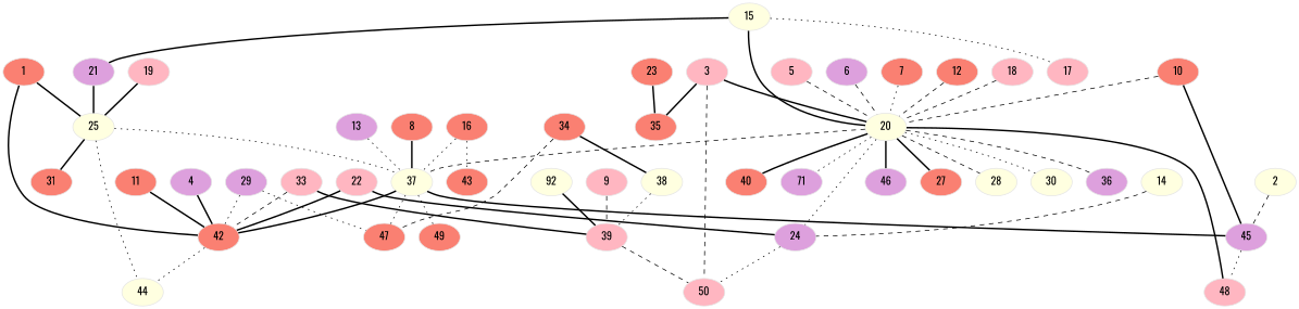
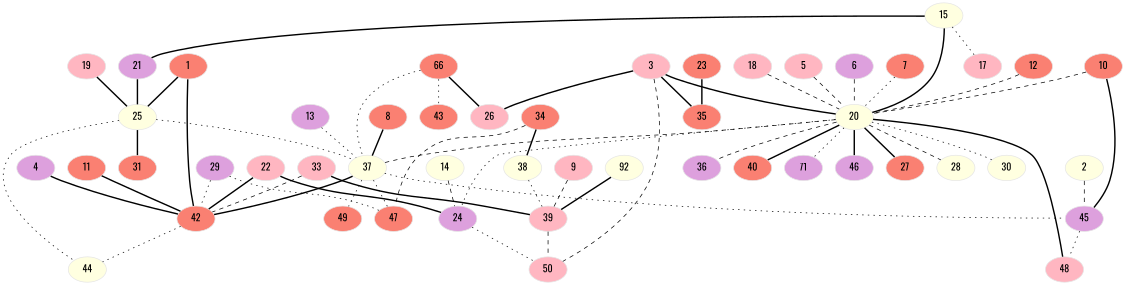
  graph {
    fontname=Oswald
    node [color=gray90 fillcolor=salmon fontname=Oswald style=filled]
    edge [fontname=Oswald style=bold weight=1.0]
    25 [fillcolor=lightyellow]
    1
    42
    37 [fillcolor=lightyellow]
    31
    44 [fillcolor=lightyellow]
    2 [fillcolor=lightyellow]
    45 [fillcolor=plum]
    48 [fillcolor=lightpink]
    3 [fillcolor=lightpink]
    20 [fillcolor=lightyellow]
+   26 [fillcolor=lightpink]
    35
    50 [fillcolor=lightpink]
    24 [fillcolor=plum]
    27
    28 [fillcolor=lightyellow]
    30 [fillcolor=lightyellow]
    36 [fillcolor=plum]
    40
    n21 [fillcolor=plum label=71]
    46 [fillcolor=plum]
    4 [fillcolor=plum]
    5 [fillcolor=lightpink]
    6 [fillcolor=plum]
    7
    8
    47
    49
    9 [fillcolor=lightpink]
    39 [fillcolor=lightpink]
    10
    11
    12
    13 [fillcolor=plum]
    14 [fillcolor=lightyellow]
    15 [fillcolor=lightyellow]
    17 [fillcolor=lightpink]
    21 [fillcolor=plum]
-   16
+   16 [label=66]
    43
    18 [fillcolor=lightpink]
    19 [fillcolor=lightpink]
    22 [fillcolor=lightpink]
    23
    29 [fillcolor=plum]
    n47 [fillcolor=lightyellow label=92]
    33 [fillcolor=lightpink]
    34
    38 [fillcolor=lightyellow]
    25 -- 37 [style=dotted]
    25 -- 31
    25 -- 44 [style=dotted]
    1 -- 25
    1 -- 42
    42 -- 44 [style=dotted]
    37 -- 42
-   37 -- 45 [weight=2.0]
+   37 -- 45 [style=dotted weight=2.0]
    37 -- 47 [style=dotted]
    37 -- 49 [style=dotted]
    2 -- 45 [style=dashed]
    45 -- 48 [style=dotted]
    3 -- 20 [weight=2.0]
+   3 -- 26
    3 -- 35
    3 -- 50 [style=dashed]
    20 -- 37 [style=dashed]
    20 -- 48
    20 -- 24 [style=dotted]
    20 -- 27
    20 -- 28 [style=dashed]
    20 -- 30 [style=dotted]
    20 -- 36 [style=dashed]
    20 -- 40
    20 -- n21 [style=dotted]
    20 -- 46
    24 -- 50 [style=dotted]
    4 -- 42
    5 -- 20 [style=dashed]
    6 -- 20 [style=dashed]
    7 -- 20 [style=dotted]
    8 -- 37
    9 -- 39 [style=dashed]
    39 -- 50 [style=dashed]
    10 -- 45
    10 -- 20 [style=dashed]
    11 -- 42
    12 -- 20 [style=dashed]
    13 -- 37 [style=dotted]
    14 -- 24 [style=dashed]
    15 -- 20
    15 -- 17 [style=dotted]
    15 -- 21
    21 -- 25
    16 -- 37 [style=dotted]
+   16 -- 26
    16 -- 43 [style=dotted]
    18 -- 20 [style=dashed]
    19 -- 25
    22 -- 42
    22 -- 24
    23 -- 35
    29 -- 42 [style=dotted]
    29 -- 47 [style=dotted]
    n47 -- 39
    33 -- 42 [style=dashed]
    33 -- 39
    34 -- 47 [style=dashed]
    34 -- 38
    38 -- 39 [style=dotted]
  }
